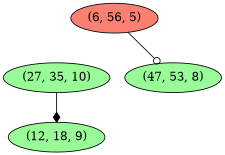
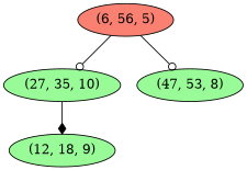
  digraph {
    node [fillcolor=palegreen style=filled]
    edge [arrowhead=odot]
    "(6, 56, 5)" [fillcolor=salmon]
    "(27, 35, 10)"
    "(47, 53, 8)"
    "(12, 18, 9)"
+   "(6, 56, 5)" -> "(27, 35, 10)"
    "(6, 56, 5)" -> "(47, 53, 8)"
    "(27, 35, 10)" -> "(12, 18, 9)" [arrowhead=diamond]
  }
